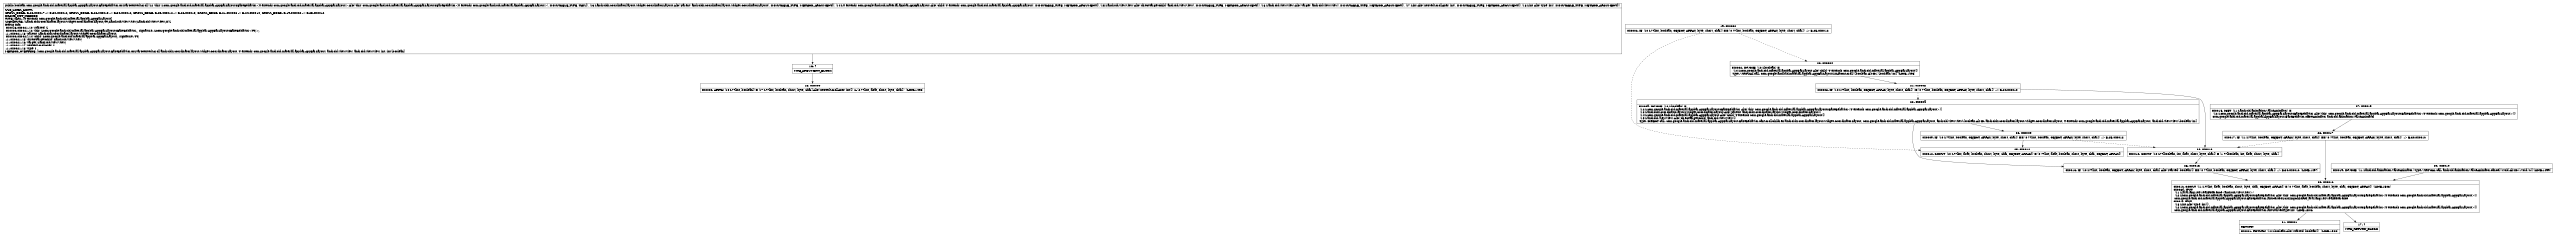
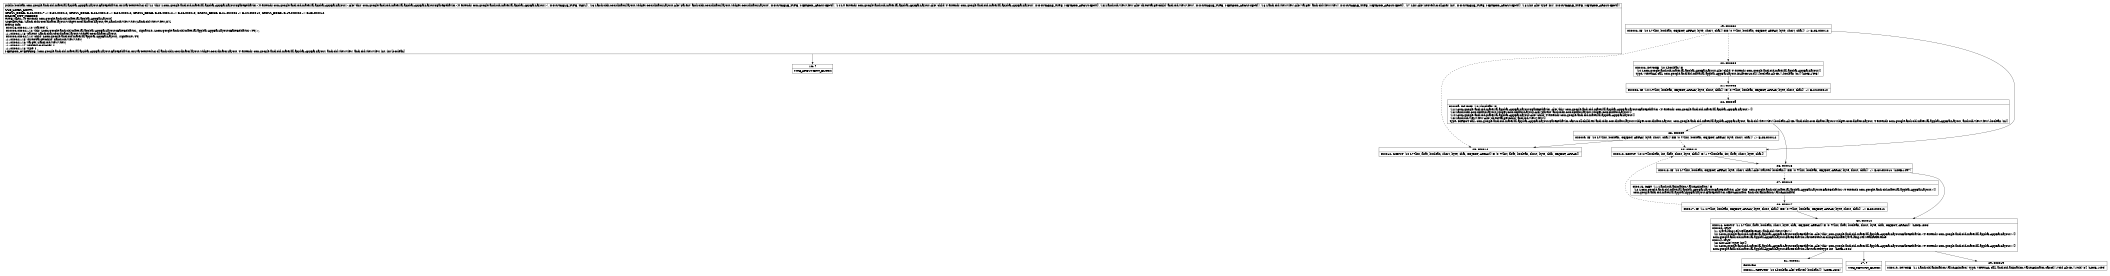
  digraph {
    node [shape=record]
    n1 [label="{16\:\ ?|MTH_ARGUMENT_BLOCK\l}"]
-   n2 [label="{18\:\ 0x0000|0x0000: ARITH  (r0 I:??[int, boolean]) = (r7 I:??[int, boolean, short, byte, char] A[D('nestedScrollAxes' int)]) & (2 ??[int, float, short, byte, char])  (LINE:1493)\l}"]
    n3 [label="{19\:\ 0x0002|0x0002: IF  (r0 I:??[int, boolean, OBJECT, ARRAY, byte, short, char]) == (0 ??[int, boolean, OBJECT, ARRAY, byte, short, char])  \-\> B:25:0x0012 \l}"]
    n4 [label="{20\:\ 0x0004|0x0002: INVOKE  (r0 I:boolean) = \l  (r4 I:com.google.android.material.appbar.AppBarLayout A[D('child' T extends com.google.android.material.appbar.AppBarLayout)])\l type: VIRTUAL call: com.google.android.material.appbar.AppBarLayout.isLiftOnScroll():boolean A[MD:():boolean (m)] (LINE:1495)\l}"]
    n5 [label="{25\:\ 0x0012|0x0012: CONST  (r0 I:??[int, float, boolean, short, byte, char, OBJECT, ARRAY]) = (0 ??[int, float, boolean, short, byte, char, OBJECT, ARRAY]) \l}"]
    n6 [label="{21\:\ 0x0008|0x0008: IF  (r0 I:??[int, boolean, OBJECT, ARRAY, byte, short, char]) != (0 ??[int, boolean, OBJECT, ARRAY, byte, short, char])  \-\> B:24:0x0010 \l}"]
    n7 [label="{22\:\ 0x000a|0x000a: INVOKE  (r0 I:boolean) = \l  (r2 I:com.google.android.material.appbar.AppBarLayout$BaseBehavior A[D('this' com.google.android.material.appbar.AppBarLayout$BaseBehavior\<T extends com.google.android.material.appbar.AppBarLayout\>)])\l  (r3 I:androidx.coordinatorlayout.widget.CoordinatorLayout A[D('parent' androidx.coordinatorlayout.widget.CoordinatorLayout)])\l  (r4 I:com.google.android.material.appbar.AppBarLayout A[D('child' T extends com.google.android.material.appbar.AppBarLayout)])\l  (r5 I:android.view.View A[D('directTargetChild' android.view.View)])\l type: DIRECT call: com.google.android.material.appbar.AppBarLayout.BaseBehavior.canScrollChildren(androidx.coordinatorlayout.widget.CoordinatorLayout, com.google.android.material.appbar.AppBarLayout, android.view.View):boolean A[MD:(androidx.coordinatorlayout.widget.CoordinatorLayout, T extends com.google.android.material.appbar.AppBarLayout, android.view.View):boolean (m)]\l}"]
    n8 [label="{24\:\ 0x0010|0x0010: CONST  (r0 I:??[boolean, int, float, short, byte, char]) = (1 ??[boolean, int, float, short, byte, char]) \l}"]
    n9 [label="{23\:\ 0x000e|0x000e: IF  (r0 I:??[int, boolean, OBJECT, ARRAY, byte, short, char]) == (0 ??[int, boolean, OBJECT, ARRAY, byte, short, char])  \-\> B:25:0x0012 \l}"]
    n10 [label="{26\:\ 0x0013|0x0013: IF  (r0 I:??[int, boolean, OBJECT, ARRAY, byte, short, char] A[D('started' boolean)]) == (0 ??[int, boolean, OBJECT, ARRAY, byte, short, char])  \-\> B:30:0x001c  (LINE:1497)\l}"]
    n11 [label="{27\:\ 0x0015|0x0015: IGET  (r1 I:android.animation.ValueAnimator) = \l  (r2 I:com.google.android.material.appbar.AppBarLayout$BaseBehavior A[D('this' com.google.android.material.appbar.AppBarLayout$BaseBehavior\<T extends com.google.android.material.appbar.AppBarLayout\>)])\l com.google.android.material.appbar.AppBarLayout.BaseBehavior.offsetAnimator android.animation.ValueAnimator \l}"]
    n12 [label="{30\:\ 0x001c|0x001c: CONST  (r1 I:??[int, float, boolean, short, byte, char, OBJECT, ARRAY]) = (0 ??[int, float, boolean, short, byte, char, OBJECT, ARRAY])  (LINE:1503)\l0x008d: IPUT  \l  (r1 I:java.lang.ref.WeakReference\<android.view.View\>)\l  (r2 I:com.google.android.material.appbar.AppBarLayout$BaseBehavior A[D('this' com.google.android.material.appbar.AppBarLayout$BaseBehavior\<T extends com.google.android.material.appbar.AppBarLayout\>)])\l com.google.android.material.appbar.AppBarLayout.BaseBehavior.lastNestedScrollingChildRef java.lang.ref.WeakReference \l0x001f: IPUT  \l  (r8 I:int A[D('type' int)])\l  (r2 I:com.google.android.material.appbar.AppBarLayout$BaseBehavior A[D('this' com.google.android.material.appbar.AppBarLayout$BaseBehavior\<T extends com.google.android.material.appbar.AppBarLayout\>)])\l com.google.android.material.appbar.AppBarLayout.BaseBehavior.lastStartedType int  (LINE:1506)\l}"]
    n13 [label="{28\:\ 0x0017|0x0017: IF  (r1 I:??[int, boolean, OBJECT, ARRAY, byte, short, char]) == (0 ??[int, boolean, OBJECT, ARRAY, byte, short, char])  \-\> B:30:0x001c \l}"]
    n14 [label="{31\:\ 0x0021|RETURN\l|0x0021: RETURN  (r0 I:boolean A[D('started' boolean)])  (LINE:1508)\l}"]
    n15 [label="{17\:\ ?|MTH_RETURN_BLOCK\l}"]
    n16 [label="{29\:\ 0x0019|0x0019: INVOKE  (r1 I:android.animation.ValueAnimator) type: VIRTUAL call: android.animation.ValueAnimator.cancel():void A[MD:():void (c)] (LINE:1499)\l}"]
    n17 [label="{public boolean com.google.android.material.appbar.AppBarLayout.BaseBehavior.onStartNestedScroll((r2 'this' I:com.google.android.material.appbar.AppBarLayout$BaseBehavior\<T extends com.google.android.material.appbar.AppBarLayout\> A[D('this' com.google.android.material.appbar.AppBarLayout$BaseBehavior\<T extends com.google.android.material.appbar.AppBarLayout\>), IMMUTABLE_TYPE, THIS]), (r3 I:androidx.coordinatorlayout.widget.CoordinatorLayout A[D('parent' androidx.coordinatorlayout.widget.CoordinatorLayout), IMMUTABLE_TYPE, METHOD_ARGUMENT]), (r4 I:T extends com.google.android.material.appbar.AppBarLayout A[D('child' T extends com.google.android.material.appbar.AppBarLayout), IMMUTABLE_TYPE, METHOD_ARGUMENT]), (r5 I:android.view.View A[D('directTargetChild' android.view.View), IMMUTABLE_TYPE, METHOD_ARGUMENT]), (r6 I:android.view.View A[D('target' android.view.View), IMMUTABLE_TYPE, METHOD_ARGUMENT]), (r7 I:int A[D('nestedScrollAxes' int), IMMUTABLE_TYPE, METHOD_ARGUMENT]), (r8 I:int A[D('type' int), IMMUTABLE_TYPE, METHOD_ARGUMENT]))  | USE_LINES_HINTS\lCROSS_EDGE: B:28:0x0017 \-\> B:30:0x001c, CROSS_EDGE: B:26:0x0013 \-\> B:30:0x001c, CROSS_EDGE: B:25:0x0012 \-\> B:26:0x0013, CROSS_EDGE: B:21:0x0008 \-\> B:24:0x0010, CROSS_EDGE: B:19:0x0002 \-\> B:25:0x0012\lINLINE_NOT_NEEDED\lTYPE_VARS: [T extends com.google.android.material.appbar.AppBarLayout]\lSIGNATURE: (Landroidx\/coordinatorlayout\/widget\/CoordinatorLayout;TT;Landroid\/view\/View;Landroid\/view\/View;II)Z\lDebug Info:\l  0x0013\-0x0021: r0 'started' Z\l  0x0000\-0x0021: r2 'this' Lcom\/google\/android\/material\/appbar\/AppBarLayout$BaseBehavior;, signature: Lcom\/google\/android\/material\/appbar\/AppBarLayout$BaseBehavior\<TT;\>;\l  \-1 \-0x0021: r3 'parent' Landroidx\/coordinatorlayout\/widget\/CoordinatorLayout;\l  0x0000\-0x0021: r4 'child' Lcom\/google\/android\/material\/appbar\/AppBarLayout;, signature: TT;\l  \-1 \-0x0021: r5 'directTargetChild' Landroid\/view\/View;\l  \-1 \-0x0021: r6 'target' Landroid\/view\/View;\l  \-1 \-0x0021: r7 'nestedScrollAxes' I\l  \-1 \-0x0021: r8 'type' I\lMETHOD_OVERRIDE: [com.google.android.material.appbar.AppBarLayout.BaseBehavior.onStartNestedScroll(androidx.coordinatorlayout.widget.CoordinatorLayout, T extends com.google.android.material.appbar.AppBarLayout, android.view.View, android.view.View, int, int):boolean]\l}"]
-   n1 -> n2
    n3 -> n4 [style=dashed]
    n3 -> n5 [style=dashed]
    n4 -> n6
    n6 -> n7 [style=dashed]
-   n6 -> n8
+   n3 -> n8
    n7 -> n9
    n7 -> n10
    n8 -> n10
    n9 -> n5
    n9 -> n8 [style=dashed]
+   n10 -> n11 [style=dashed]
    n10 -> n12
    n11 -> n13
    n12 -> n14
    n12 -> n15
    n13 -> n8 [style=dashed]
    n13 -> n12
-   n16 -> n12
+   n12 -> n16
    n17 -> n1
  }
